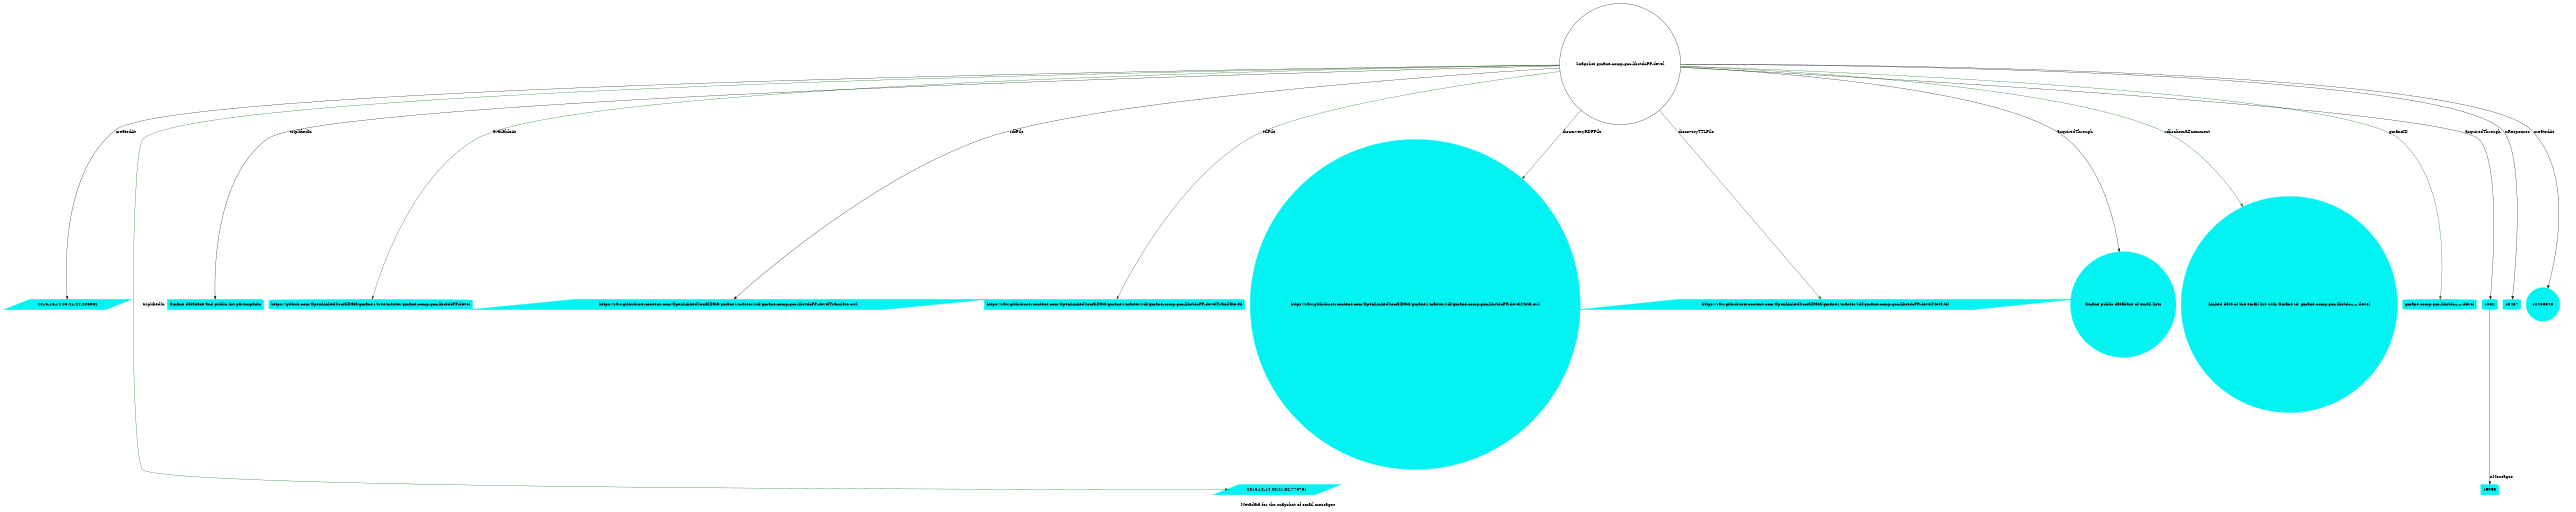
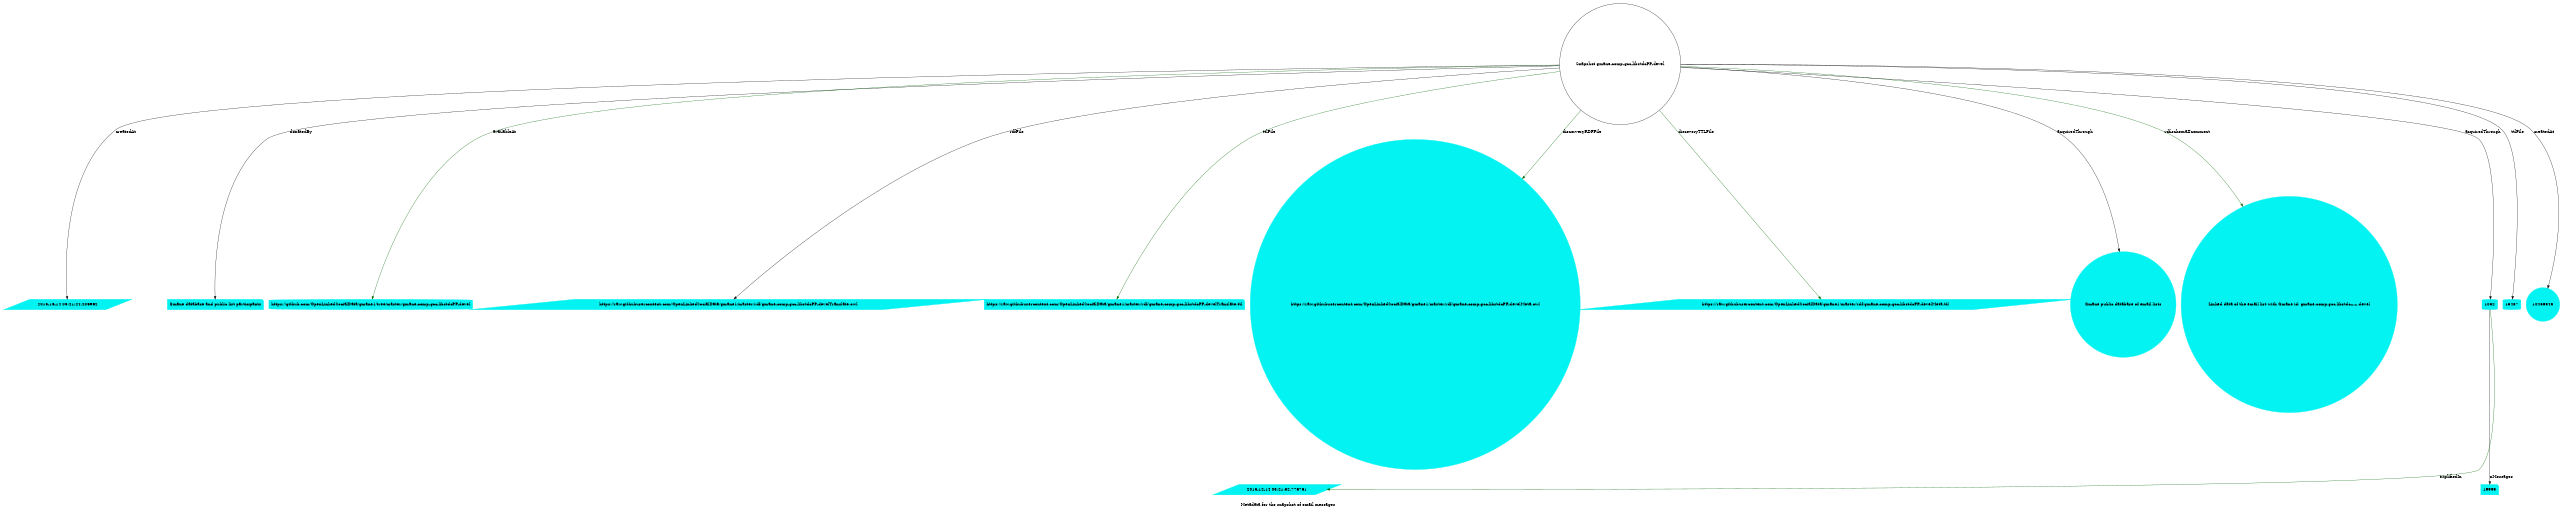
  digraph {
    label="Metadata for the snapshot of email messages"
    node [color="#02F3F1" shape=circle style=filled]
    edge [color=black]
    n1 [label="2015-16-14 03:21:24.206962" shape=parallelogram]
    "Snapshot gmane-comp-gcc-libstdcPP-devel" [color="" style=""]
    n3 [label="2015-12-14 03:21:32.776761" shape=parallelogram]
    n4 [label="Gmane database and public list participants" shape=note]
    n5 [label="https://github.com/OpenLinkedSocialData/gmane1/tree/master/gmane-comp-gcc-libstdcPP-devel" shape=cylinder]
    n6 [label="https://raw.githubusercontent.com/OpenLinkedSocialData/gmane1/master/rdf/gmane-comp-gcc-libstdcPP-develTranslate.owl" shape=parallelogram]
    n7 [label="https://raw.githubusercontent.com/OpenLinkedSocialData/gmane1/master/rdf/gmane-comp-gcc-libstdcPP-develTranslate.ttl" shape=note]
    n8 [label="https://raw.githubusercontent.com/OpenLinkedSocialData/gmane1/master/rdf/gmane-comp-gcc-libstdcPP-develMeta.owl"]
    n9 [label="https://raw.githubusercontent.com/OpenLinkedSocialData/gmane1/master/rdf/gmane-comp-gcc-libstdcPP-develMeta.ttl" shape=parallelogram]
    n10 [label="Gmane public database of email lists"]
    n11 [label="Linked data of the email list with Gmane id: gmane.comp.gcc.libstdc++.devel"]
-   n12 [label="gmane.comp.gcc.libstdc++.devel" shape=cylinder]
    n13 [label=1052 shape=cylinder]
    n14 [label=15487 shape=cylinder]
    n15 [label=10456343]
    n16 [label=19993 shape=note]
    "Snapshot gmane-comp-gcc-libstdcPP-devel" -> n1 [label=createdAt]
-   "Snapshot gmane-comp-gcc-libstdcPP-devel" -> n3 [color=darkgreen label=triplifiedIn]
-   "Snapshot gmane-comp-gcc-libstdcPP-devel" -> n4 [label=triplifiedIn]
+   n13 -> n3 [color=darkgreen label=triplifiedIn]
+   "Snapshot gmane-comp-gcc-libstdcPP-devel" -> n4 [label=donatedBy]
    "Snapshot gmane-comp-gcc-libstdcPP-devel" -> n5 [color=darkgreen label=availableAt]
    "Snapshot gmane-comp-gcc-libstdcPP-devel" -> n6 [label=rdfFile]
    "Snapshot gmane-comp-gcc-libstdcPP-devel" -> n7 [color=darkgreen label=ttlFile]
    "Snapshot gmane-comp-gcc-libstdcPP-devel" -> n8 [color=darkgreen label=discorveryRDFFile]
    "Snapshot gmane-comp-gcc-libstdcPP-devel" -> n9 [color=darkgreen label=discoveryTTLFile]
    "Snapshot gmane-comp-gcc-libstdcPP-devel" -> n10 [label=acquiredThrough]
    "Snapshot gmane-comp-gcc-libstdcPP-devel" -> n11 [color=darkgreen label="rdf-schema#comment"]
-   "Snapshot gmane-comp-gcc-libstdcPP-devel" -> n12 [color=darkgreen label=gmaneID]
    "Snapshot gmane-comp-gcc-libstdcPP-devel" -> n13 [label=acquiredThrough]
-   "Snapshot gmane-comp-gcc-libstdcPP-devel" -> n14 [label=nResponses]
+   "Snapshot gmane-comp-gcc-libstdcPP-devel" -> n14 [label=ttlFile]
    "Snapshot gmane-comp-gcc-libstdcPP-devel" -> n15 [label=createdAt]
    n13 -> n16 [label=nMessages]
  }
